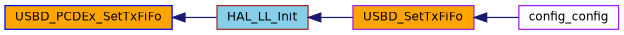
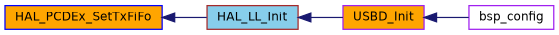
  digraph {
    fontname="DejaVu Sans"
    rankdir=LR
    node [color=purple fillcolor=orange fontname="DejaVu Sans" fontsize=10 shape=record style=filled]
    edge [color=midnightblue dir=back fontname="DejaVu Sans" fontsize=10 labelfontname=Helvetica labelfontsize=10 style=solid]
-   n1 [color=blue fontcolor=black height=0.2 label=USBD_PCDEx_SetTxFiFo width=0.4]
+   n1 [color=blue fontcolor=black height=0.2 label=HAL_PCDEx_SetTxFiFo width=0.4]
    n2 [color=brown fillcolor=skyblue height=0.2 label=HAL_LL_Init width=0.4]
-   n3 [height=0.2 label=USBD_SetTxFiFo width=0.4]
-   n4 [fillcolor=white height=0.2 label=config_config width=0.4]
+   n3 [height=0.2 label=USBD_Init width=0.4]
+   n4 [fillcolor=white height=0.2 label=bsp_config width=0.4]
    n1 -> n2
    n2 -> n3
    n3 -> n4
  }
